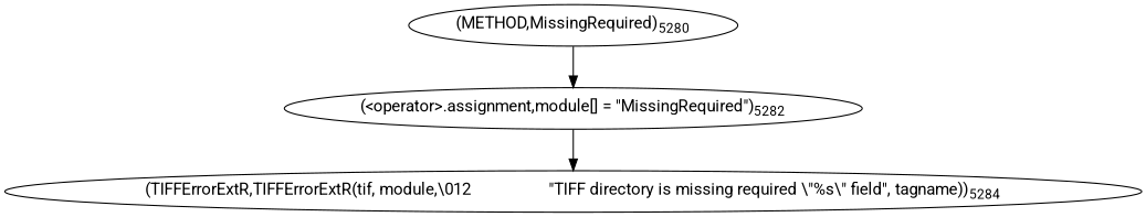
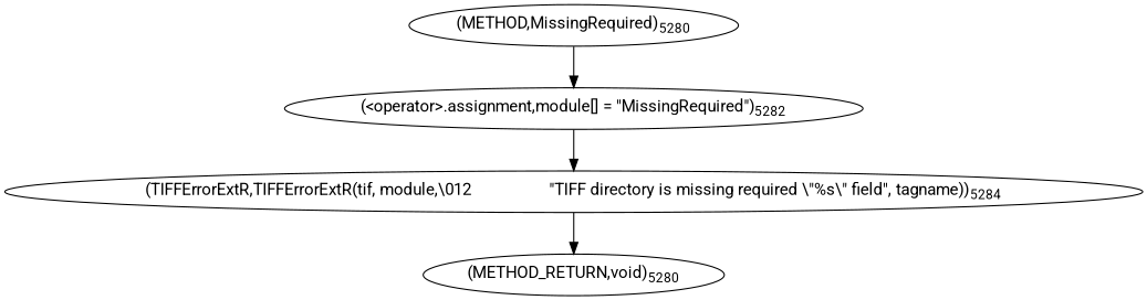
  digraph {
    fontname=Roboto
    node [fontname=Roboto]
    edge [fontname=Roboto]
    n1 [label=<(&lt;operator&gt;.assignment,module[] = &quot;MissingRequired&quot;)<SUB>5282</SUB>>]
    n2 [label=<(TIFFErrorExtR,TIFFErrorExtR(tif, module,\012                  &quot;TIFF directory is missing required \&quot;%s\&quot; field&quot;, tagname))<SUB>5284</SUB>>]
+   n3 [label=<(METHOD_RETURN,void)<SUB>5280</SUB>>]
    n4 [label=<(METHOD,MissingRequired)<SUB>5280</SUB>>]
    n1 -> n2
+   n2 -> n3
    n4 -> n1
  }
